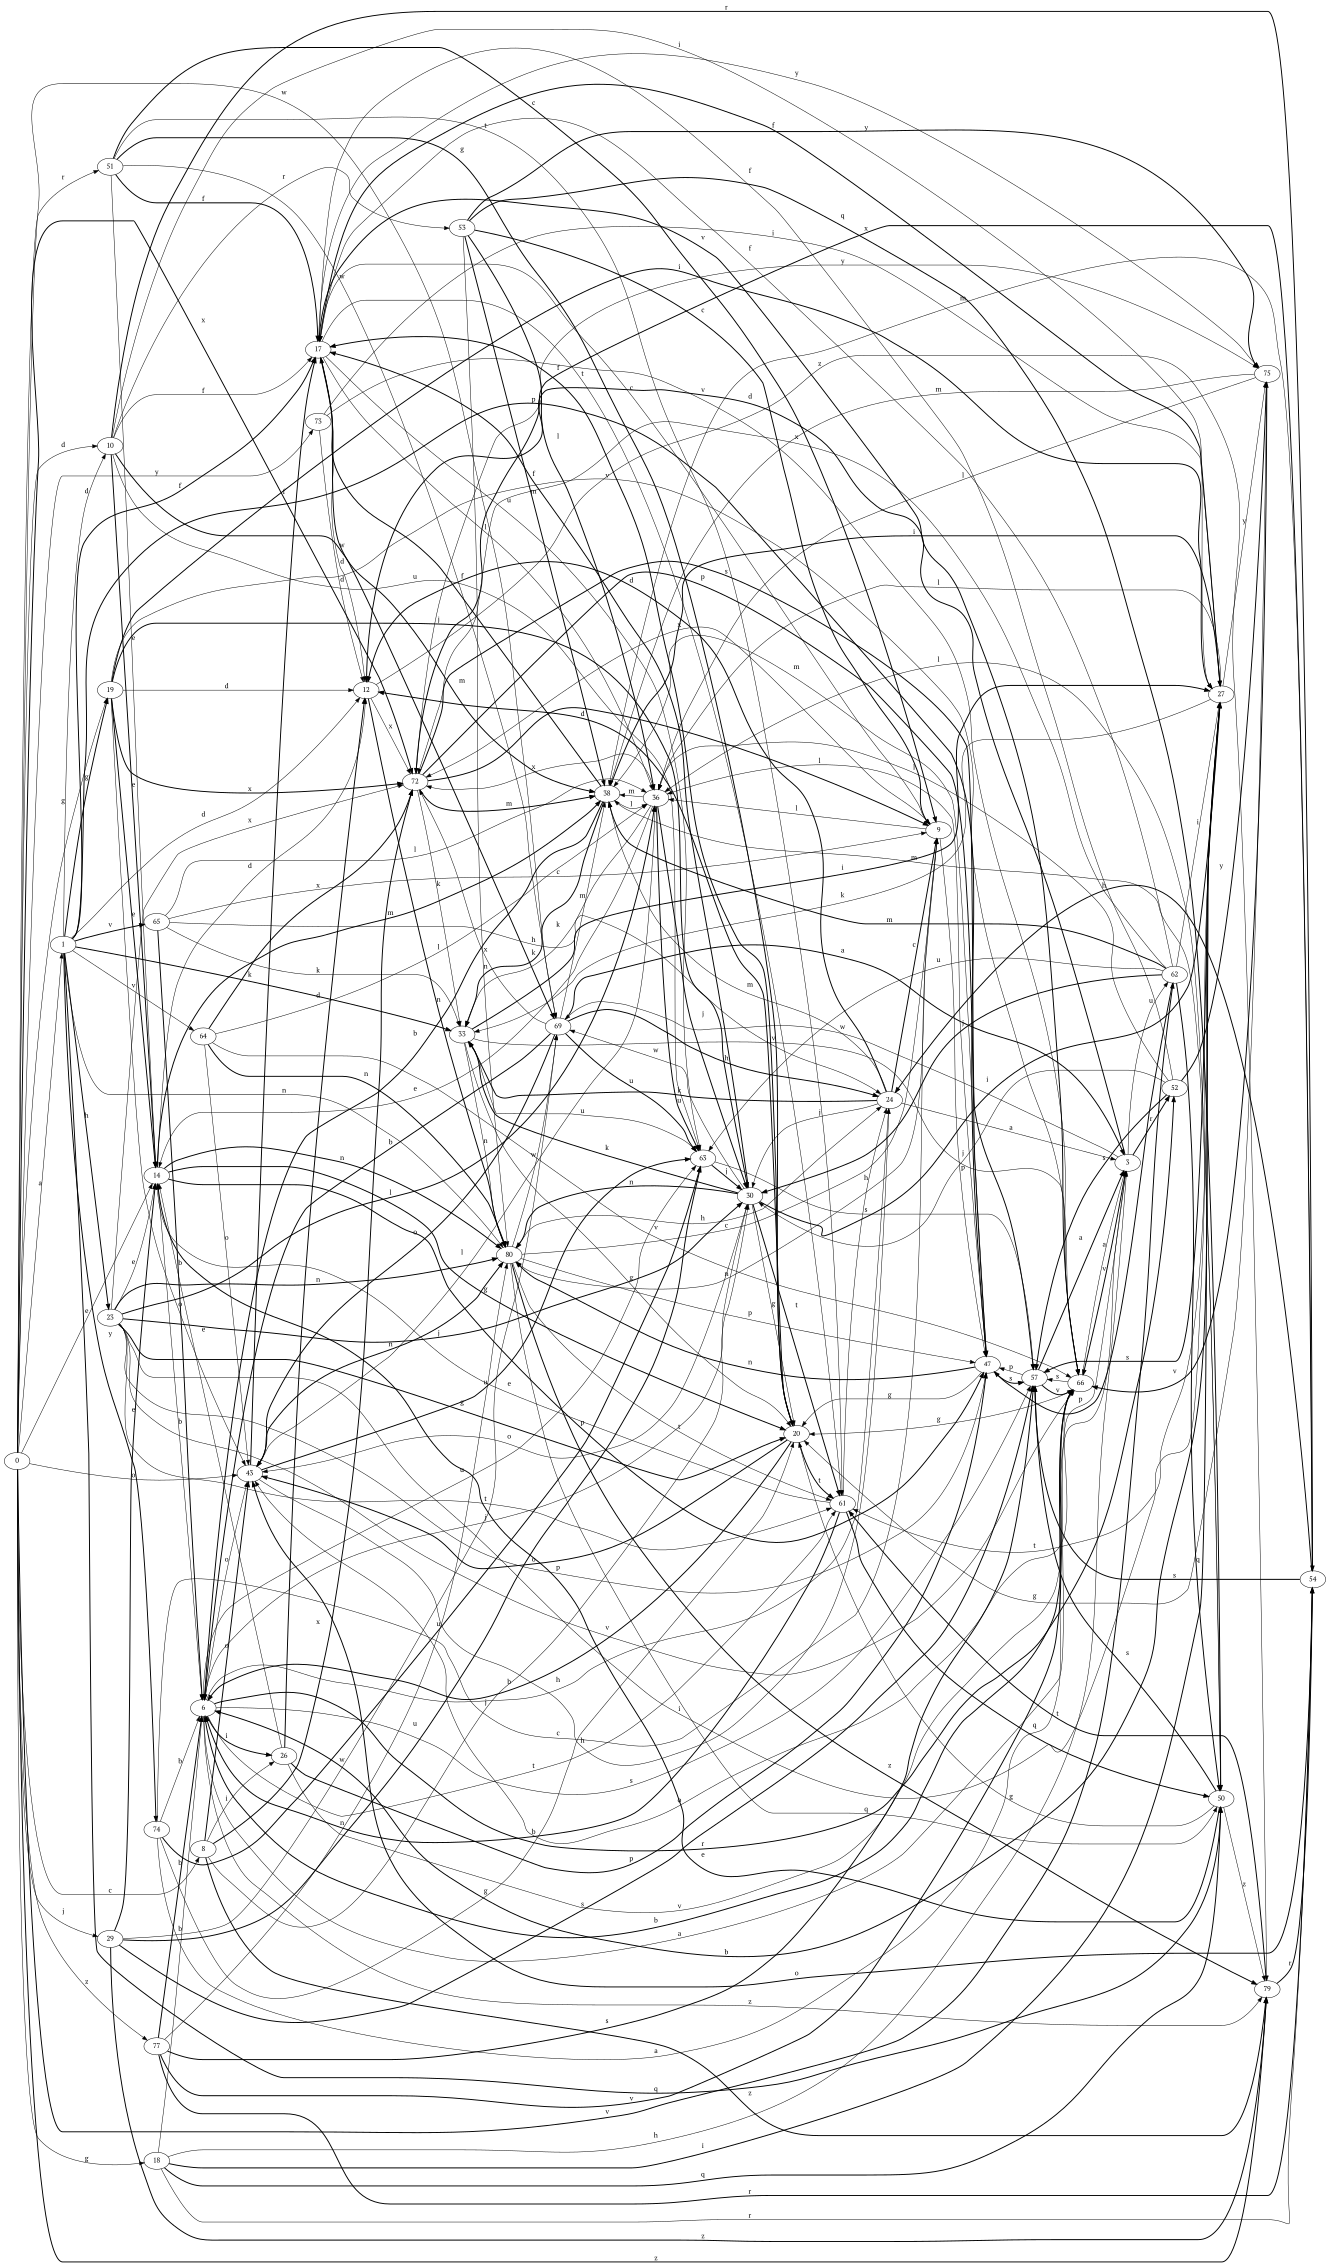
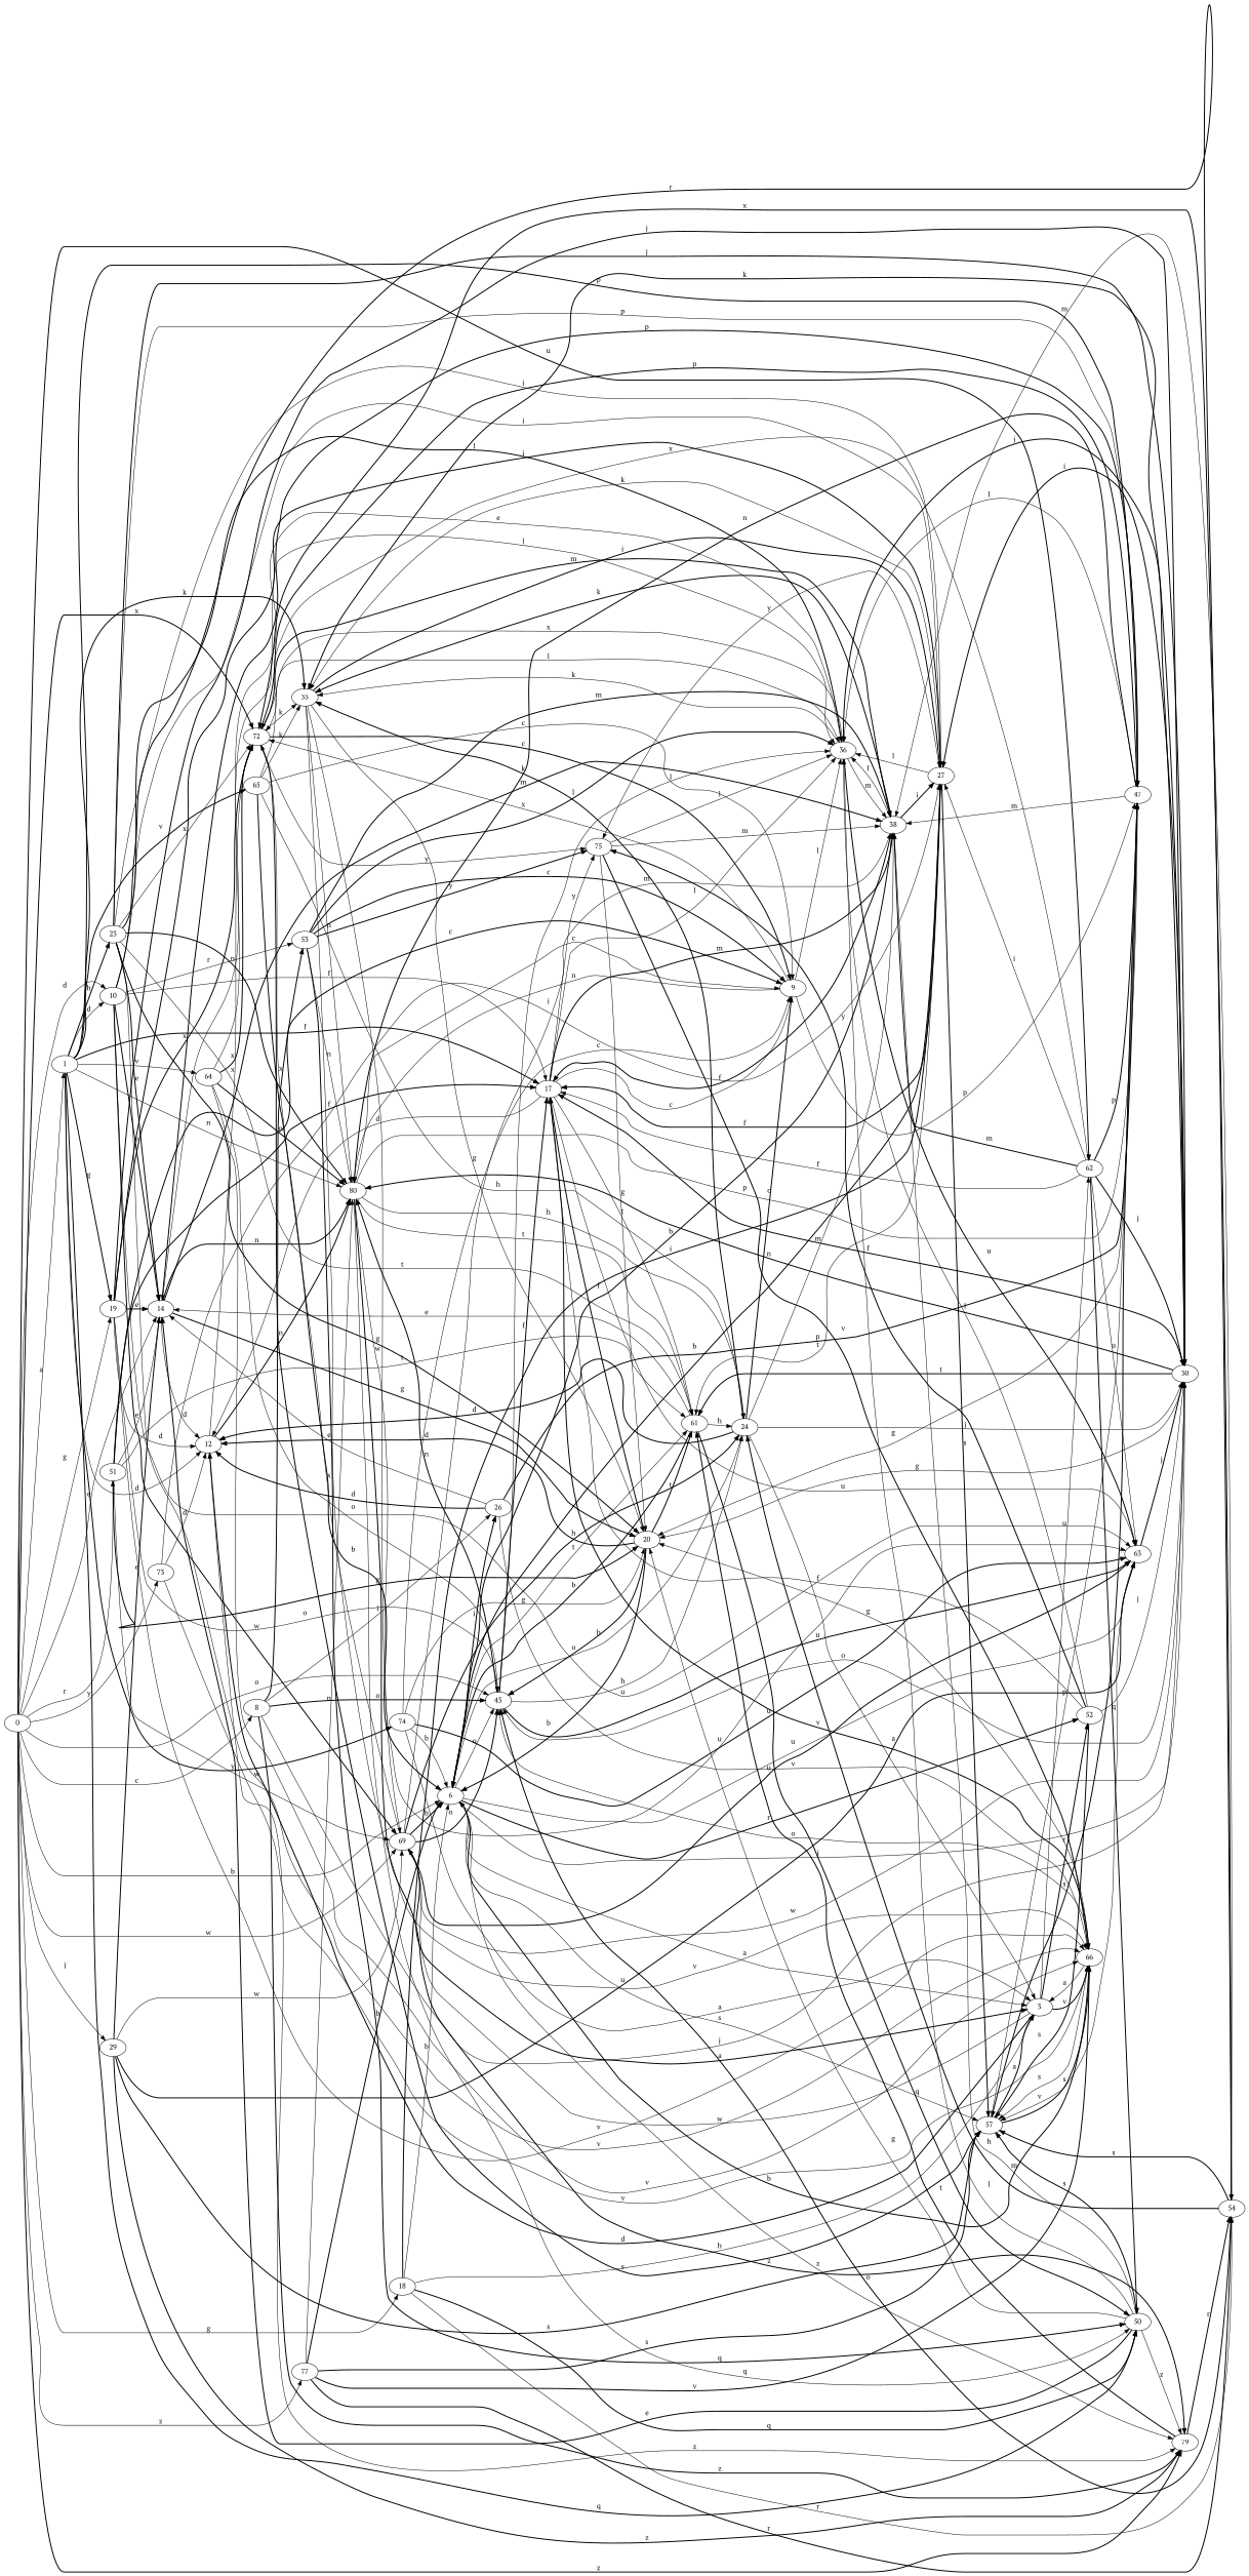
  strict digraph {
    fontname="PT Serif"
    rankdir=LR
    node [fontname="PT Serif"]
    edge [fontname="PT Serif" style=solid]
    0
    1
    6
    8
    10
    14
    18
    19
    29
    43
    51
    62
    69
    72
    73
    77
    79
    12
    17
    23
    33
    n22 [label=80]
    47
    50
    64
    65
    74
    3
    52
    24
    26
    30
    57
    61
    63
    27
    53
    54
    20
    38
    66
    36
    9
    75
    0 -> 1 [label=a]
-   14 -> 6 [label=b]
+   0 -> 6 [label=b]
    0 -> 8 [label=c]
    0 -> 10 [label=d]
    0 -> 14 [label=e]
    0 -> 18 [label=g]
    0 -> 19 [label=g]
    0 -> 29 [label=j]
    0 -> 43 [label=o]
    0 -> 51 [label=r]
-   0 -> 62 [label=v style=bold]
+   0 -> 62 [label=u style=bold]
    0 -> 69 [label=w]
    0 -> 72 [label=x style=bold]
    0 -> 73 [label=y]
    0 -> 77 [label=z]
    0 -> 79 [label=z style=bold]
    1 -> 10 [label=d]
    1 -> 19 [label=g style=bold]
    1 -> 12 [label=d]
    1 -> 17 [label=f style=bold]
    1 -> 23 [label=h style=bold]
    1 -> 33 [label=k style=bold]
    1 -> n22 [label=n]
    1 -> 47 [label=p style=bold]
    1 -> 50 [label=q style=bold]
    1 -> 64 [label=v]
    1 -> 65 [label=v style=bold]
    1 -> 74 [label=y style=bold]
    6 -> 43 [label=o]
    6 -> 79 [label=z]
    6 -> 3 [label=a]
    6 -> 52 [label=r style=bold]
    6 -> 24 [label=h]
    6 -> 26 [label=i style=bold]
    6 -> 30 [label=j]
    6 -> 57 [label=s]
    6 -> 61 [label=t]
    6 -> 63 [label=u]
    8 -> 43 [label=o style=bold]
-   8 -> 72 [label=x style=bold]
+   8 -> 53 [label=x style=bold]
    8 -> 79 [label=z style=bold]
    8 -> 26 [label=i]
    8 -> 30 [label=j]
    10 -> 14 [label=e style=bold]
    10 -> 69 [label=w style=bold]
    10 -> 17 [label=f]
    10 -> 63 [label=u]
    10 -> 27 [label=i]
    10 -> 53 [label=r]
    10 -> 54 [label=r style=bold]
    14 -> 12 [label=d]
    14 -> n22 [label=n style=bold]
    14 -> 47 [label=p style=bold]
    14 -> 20 [label=g style=bold]
    14 -> 38 [label=m style=bold]
    18 -> 6 [label=b]
    18 -> 50 [label=q style=bold]
    18 -> 3 [label=h]
    18 -> 27 [label=i style=bold]
    18 -> 54 [label=r]
    19 -> 14 [label=e style=bold]
    19 -> 43 [label=o]
    19 -> 72 [label=x style=bold]
    19 -> 12 [label=d]
    19 -> 30 [label=j style=bold]
    19 -> 27 [label=i style=bold]
    19 -> 66 [label=v]
    29 -> 14 [label=e style=bold]
    29 -> 69 [label=w]
    29 -> 79 [label=z style=bold]
    29 -> 57 [label=s style=bold]
    29 -> 63 [label=u style=bold]
    43 -> 17 [label=f style=bold]
    43 -> n22 [label=n style=bold]
    43 -> 24 [label=h]
    43 -> 63 [label=u style=bold]
    43 -> 36 [label=l]
    51 -> 14 [label=e]
    51 -> 69 [label=w]
    51 -> 17 [label=f style=bold]
    51 -> 61 [label=t]
    51 -> 20 [label=g style=bold]
    51 -> 9 [label=c style=bold]
    62 -> 72 [label=x]
    62 -> 17 [label=f]
    62 -> 47 [label=p style=bold]
    62 -> 50 [label=q style=bold]
    62 -> 30 [label=j style=bold]
    62 -> 63 [label=u]
    62 -> 27 [label=i]
    62 -> 38 [label=m style=bold]
    69 -> 6 [label=b style=bold]
    69 -> 43 [label=o style=bold]
    69 -> 72 [label=x]
    69 -> 3 [label=a style=bold]
    69 -> 24 [label=h style=bold]
    69 -> 63 [label=u style=bold]
    69 -> 38 [label=m]
    72 -> 33 [label=k]
    72 -> 47 [label=p style=bold]
    72 -> 57 [label=s style=bold]
    72 -> 38 [label=m style=bold]
    72 -> 9 [label=c style=bold]
    72 -> 75 [label=y]
    73 -> 12 [label=d]
    73 -> 27 [label=i]
    73 -> 66 [label=v]
    77 -> 6 [label=b style=bold]
    77 -> n22 [label=n]
    77 -> 57 [label=s style=bold]
    77 -> 54 [label=r style=bold]
    77 -> 66 [label=v style=bold]
    79 -> 61 [label=t style=bold]
    79 -> 54 [label=r style=bold]
    12 -> 72 [label=x]
    12 -> 79 [label=z]
    12 -> n22 [label=n style=bold]
    17 -> 12 [label=d]
    17 -> 61 [label=t]
    17 -> 63 [label=u]
    17 -> 38 [label=m style=bold]
    17 -> 66 [label=v style=bold]
    17 -> 36 [label=l]
    17 -> 9 [label=c]
    17 -> 75 [label=y]
-   23 -> 14 [label=e]
+   23 -> 14 [label=e style=bold]
    23 -> 72 [label=x]
    23 -> n22 [label=n style=bold]
    23 -> 47 [label=p]
    23 -> 30 [label=j style=bold]
    23 -> 61 [label=t]
    23 -> 27 [label=i]
    23 -> 20 [label=g style=bold]
    23 -> 66 [label=v]
    23 -> 36 [label=l style=bold]
    33 -> n22 [label=n]
    33 -> 63 [label=u]
    33 -> 27 [label=i style=bold]
    33 -> 20 [label=g]
    33 -> 66 [label=v]
    n22 -> 69 [label=w]
    n22 -> 79 [label=z style=bold]
    n22 -> 47 [label=p]
    n22 -> 50 [label=q]
    n22 -> 24 [label=h]
    n22 -> 61 [label=t]
    n22 -> 9 [label=c]
    47 -> n22 [label=n style=bold]
    47 -> 57 [label=s style=bold]
    47 -> 20 [label=g]
    47 -> 38 [label=m]
    47 -> 36 [label=l]
    50 -> 14 [label=e style=bold]
    50 -> 79 [label=z]
    50 -> 57 [label=s style=bold]
    50 -> 20 [label=g]
    50 -> 38 [label=m]
    50 -> 36 [label=l]
    64 -> 43 [label=o]
    64 -> 72 [label=x style=bold]
    64 -> n22 [label=n style=bold]
    64 -> 66 [label=v]
    64 -> 36 [label=l]
    65 -> 6 [label=b style=bold]
    65 -> 33 [label=k]
    65 -> 24 [label=h]
    65 -> 36 [label=l]
    65 -> 9 [label=c]
    74 -> 6 [label=b]
    74 -> 3 [label=a]
    74 -> 63 [label=u style=bold]
    74 -> 20 [label=g]
    74 -> 9 [label=c]
    3 -> 62 [label=u]
    3 -> 69 [label=w]
    3 -> 12 [label=d style=bold]
    3 -> 52 [label=r style=bold]
    3 -> 66 [label=v style=bold]
    52 -> 17 [label=f]
    52 -> 30 [label=j]
    52 -> 57 [label=s style=bold]
    52 -> 36 [label=l]
    52 -> 75 [label=y style=bold]
    24 -> 12 [label=d style=bold]
    24 -> 33 [label=k style=bold]
    24 -> 3 [label=a]
    24 -> 30 [label=j]
    24 -> 38 [label=m]
    24 -> 9 [label=c style=bold]
    26 -> 14 [label=e]
    26 -> 12 [label=d style=bold]
    26 -> 47 [label=p style=bold]
    26 -> 66 [label=v]
    30 -> 43 [label=o]
    30 -> 69 [label=w]
    30 -> 17 [label=f style=bold]
    30 -> 33 [label=k style=bold]
    30 -> n22 [label=n style=bold]
    30 -> 61 [label=t style=bold]
    30 -> 27 [label=i style=bold]
    30 -> 20 [label=g]
    57 -> 47 [label=p]
    57 -> 3 [label=a style=bold]
    57 -> 66 [label=v style=bold]
    61 -> 6 [label=b style=bold]
    61 -> 14 [label=e]
    61 -> 50 [label=q style=bold]
    61 -> 24 [label=h]
    63 -> 30 [label=j style=bold]
    63 -> 57 [label=s]
    27 -> 6 [label=b style=bold]
    27 -> 17 [label=f style=bold]
    27 -> 33 [label=k]
    27 -> 57 [label=s style=bold]
    27 -> 61 [label=t]
    27 -> 36 [label=l]
    27 -> 75 [label=y]
    53 -> n22 [label=n]
    53 -> 50 [label=q style=bold]
    53 -> 38 [label=m style=bold]
    53 -> 36 [label=l style=bold]
    53 -> 9 [label=c style=bold]
    53 -> 75 [label=y style=bold]
    54 -> 43 [label=o style=bold]
    54 -> 72 [label=x style=bold]
    54 -> 24 [label=h style=bold]
    54 -> 57 [label=s style=bold]
    54 -> 38 [label=m]
    20 -> 6 [label=b style=bold]
    20 -> 43 [label=o style=bold]
    20 -> 12 [label=d style=bold]
    20 -> 17 [label=f style=bold]
    20 -> 61 [label=t style=bold]
    38 -> 6 [label=b style=bold]
    38 -> 17 [label=f style=bold]
    38 -> 33 [label=k style=bold]
    38 -> 27 [label=i style=bold]
    38 -> 36 [label=l]
    66 -> 6 [label=b style=bold]
    66 -> 43 [label=o]
    66 -> 3 [label=a]
    66 -> 57 [label=s]
    66 -> 20 [label=g]
    36 -> 14 [label=e]
    36 -> 72 [label=x]
    36 -> 33 [label=k]
    36 -> 30 [label=j style=bold]
    36 -> 63 [label=u style=bold]
    36 -> 38 [label=m]
    9 -> 72 [label=x]
    9 -> n22 [label=n]
    9 -> 47 [label=p]
    9 -> 36 [label=l]
    75 -> 20 [label=g]
    75 -> 38 [label=m]
    75 -> 66 [label=v style=bold]
    75 -> 36 [label=l]
  }
